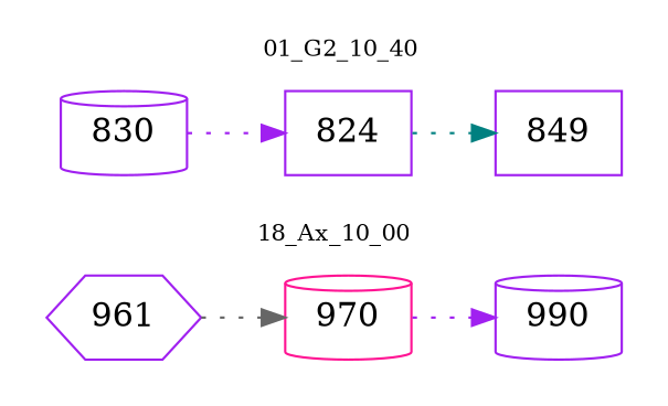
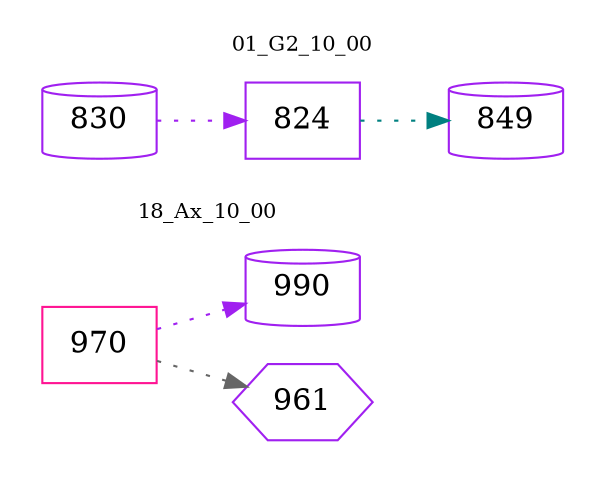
  digraph {
    rankdir=LR
    node [color=purple shape=cylinder]
    edge [color=purple style=dotted]
-   n1 [color=deeppink label=970]
+   n1 [color=deeppink label=970 shape=box]
    n2 [label=961 shape=hexagon]
    n3 [label=990]
    n4 [label=830]
    n5 [label=824 shape=box]
-   n6 [label=849 shape=box]
+   n6 [label=849]
    subgraph cluster_1 {
      color=white
      fontsize=10
      label="18_Ax_10_00"
      n1
      n2
      n3
    }
    subgraph cluster_2 {
      color=white
      fontsize=10
-     label="01_G2_10_40"
+     label="01_G2_10_00"
      n4
      n5
      n6
    }
-   n2 -> n1 [color=gray40]
+   n1 -> n2 [color=gray40]
    n1 -> n3
    n4 -> n5
    n5 -> n6 [color=teal]
  }
